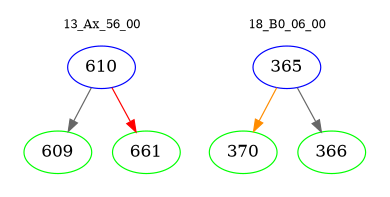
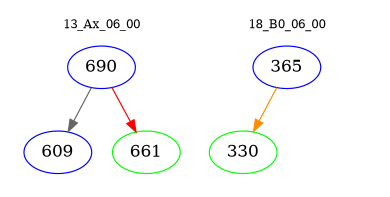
  digraph {
    node [color=green]
    edge [color=gray40]
-   n1 [color=blue label=610]
-   n2 [label=609]
+   n1 [color=blue label=690]
+   n2 [color=blue label=609]
    n3 [label=661]
    n4 [color=blue label=365]
-   n5 [label=370]
-   n6 [label=366]
+   n5 [label=330]
    subgraph cluster_1 {
      color=white
      fontsize=10
-     label="13_Ax_56_00"
+     label="13_Ax_06_00"
      n1
      n2
      n3
    }
    subgraph cluster_2 {
      color=white
      fontsize=10
      label="18_B0_06_00"
      n4
      n5
-     n6
    }
    n1 -> n2
    n1 -> n3 [color=red]
    n4 -> n5 [color=darkorange]
-   n4 -> n6
  }
